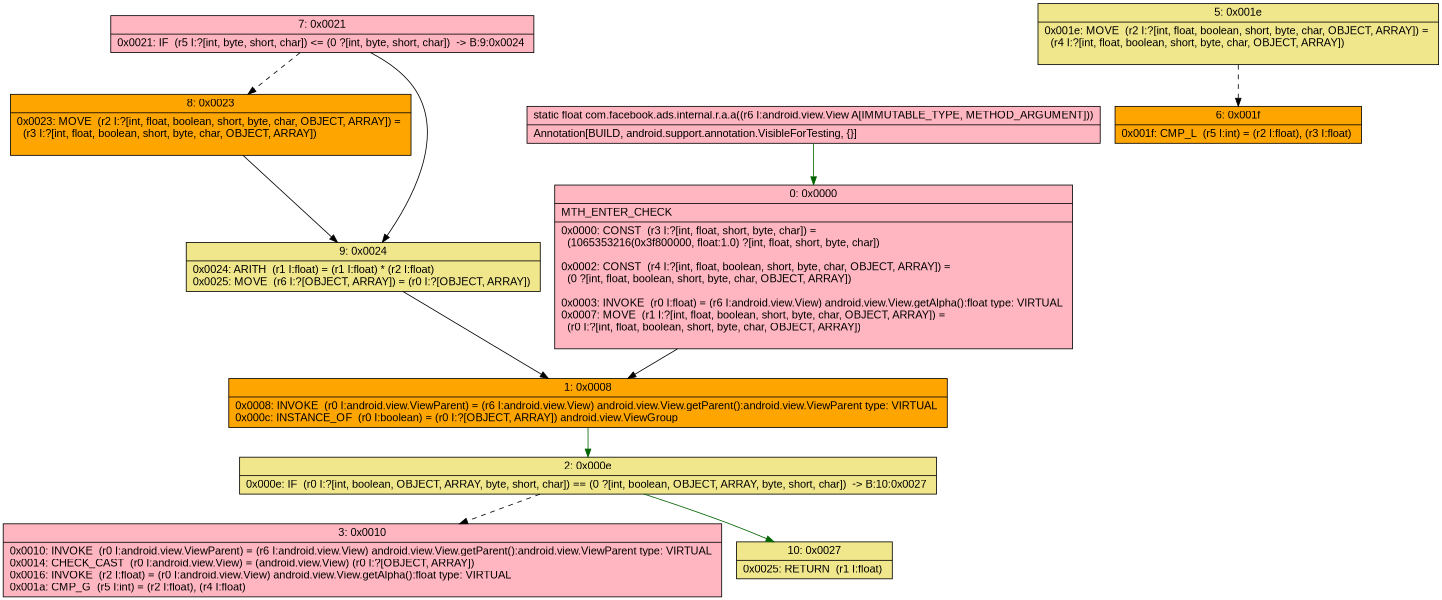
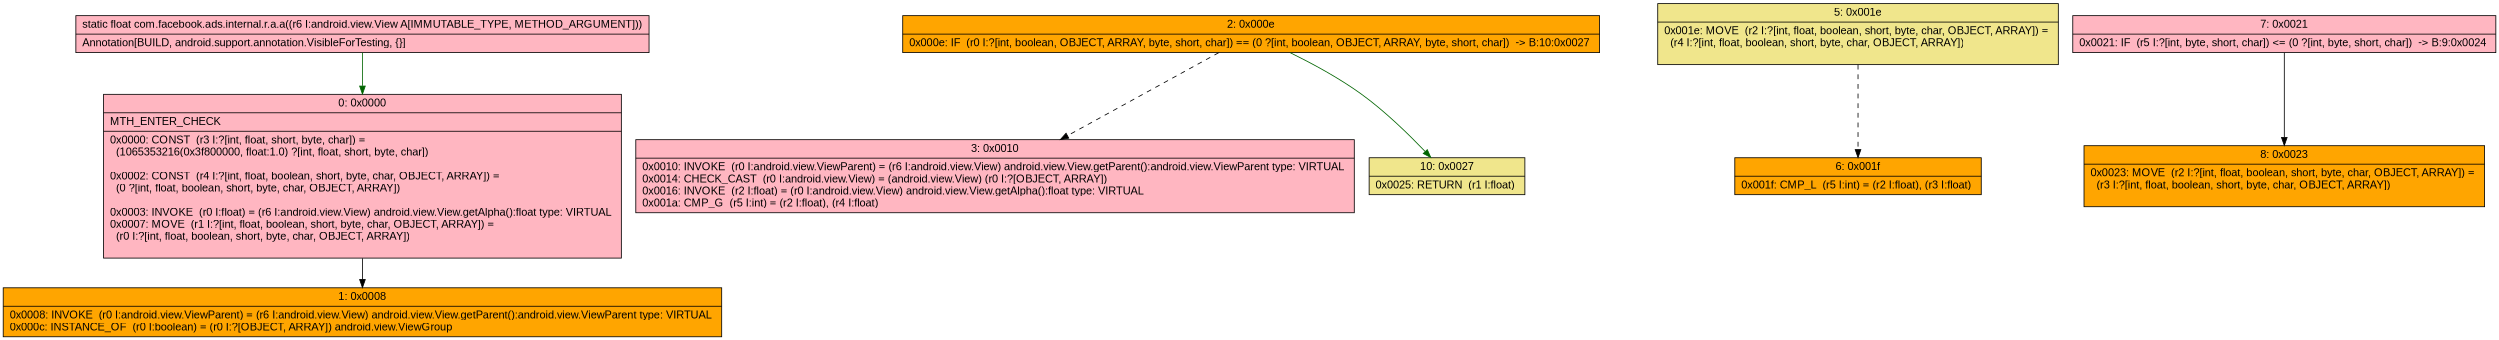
  digraph {
    fontname="Liberation Sans"
    node [fillcolor=lightpink fontname="Liberation Sans" shape=record style=filled]
    edge [color=black fontname="Liberation Sans"]
    n1 [label="{0\:\ 0x0000|MTH_ENTER_CHECK\l|0x0000: CONST  (r3 I:?[int, float, short, byte, char]) = \l  (1065353216(0x3f800000, float:1.0) ?[int, float, short, byte, char])\l \l0x0002: CONST  (r4 I:?[int, float, boolean, short, byte, char, OBJECT, ARRAY]) = \l  (0 ?[int, float, boolean, short, byte, char, OBJECT, ARRAY])\l \l0x0003: INVOKE  (r0 I:float) = (r6 I:android.view.View) android.view.View.getAlpha():float type: VIRTUAL \l0x0007: MOVE  (r1 I:?[int, float, boolean, short, byte, char, OBJECT, ARRAY]) = \l  (r0 I:?[int, float, boolean, short, byte, char, OBJECT, ARRAY])\l \l}"]
    n2 [fillcolor=orange label="{1\:\ 0x0008|0x0008: INVOKE  (r0 I:android.view.ViewParent) = (r6 I:android.view.View) android.view.View.getParent():android.view.ViewParent type: VIRTUAL \l0x000c: INSTANCE_OF  (r0 I:boolean) = (r0 I:?[OBJECT, ARRAY]) android.view.ViewGroup \l}"]
-   n3 [fillcolor=khaki label="{2\:\ 0x000e|0x000e: IF  (r0 I:?[int, boolean, OBJECT, ARRAY, byte, short, char]) == (0 ?[int, boolean, OBJECT, ARRAY, byte, short, char])  \-\> B:10:0x0027 \l}"]
+   n3 [fillcolor=orange label="{2\:\ 0x000e|0x000e: IF  (r0 I:?[int, boolean, OBJECT, ARRAY, byte, short, char]) == (0 ?[int, boolean, OBJECT, ARRAY, byte, short, char])  \-\> B:10:0x0027 \l}"]
    n4 [label="{3\:\ 0x0010|0x0010: INVOKE  (r0 I:android.view.ViewParent) = (r6 I:android.view.View) android.view.View.getParent():android.view.ViewParent type: VIRTUAL \l0x0014: CHECK_CAST  (r0 I:android.view.View) = (android.view.View) (r0 I:?[OBJECT, ARRAY]) \l0x0016: INVOKE  (r2 I:float) = (r0 I:android.view.View) android.view.View.getAlpha():float type: VIRTUAL \l0x001a: CMP_G  (r5 I:int) = (r2 I:float), (r4 I:float) \l}"]
    n5 [fillcolor=khaki label="{10\:\ 0x0027|0x0025: RETURN  (r1 I:float) \l}"]
    n6 [fillcolor=khaki label="{5\:\ 0x001e|0x001e: MOVE  (r2 I:?[int, float, boolean, short, byte, char, OBJECT, ARRAY]) = \l  (r4 I:?[int, float, boolean, short, byte, char, OBJECT, ARRAY])\l \l}"]
    n7 [fillcolor=orange label="{6\:\ 0x001f|0x001f: CMP_L  (r5 I:int) = (r2 I:float), (r3 I:float) \l}"]
    n8 [label="{7\:\ 0x0021|0x0021: IF  (r5 I:?[int, byte, short, char]) \<= (0 ?[int, byte, short, char])  \-\> B:9:0x0024 \l}"]
    n9 [fillcolor=orange label="{8\:\ 0x0023|0x0023: MOVE  (r2 I:?[int, float, boolean, short, byte, char, OBJECT, ARRAY]) = \l  (r3 I:?[int, float, boolean, short, byte, char, OBJECT, ARRAY])\l \l}"]
-   n10 [fillcolor=khaki label="{9\:\ 0x0024|0x0024: ARITH  (r1 I:float) = (r1 I:float) * (r2 I:float) \l0x0025: MOVE  (r6 I:?[OBJECT, ARRAY]) = (r0 I:?[OBJECT, ARRAY]) \l}"]
    n11 [label="{static float com.facebook.ads.internal.r.a.a((r6 I:android.view.View A[IMMUTABLE_TYPE, METHOD_ARGUMENT]))  | Annotation[BUILD, android.support.annotation.VisibleForTesting, \{\}]\l}"]
    n1 -> n2
-   n2 -> n3 [color=darkgreen]
    n3 -> n4 [style=dashed]
    n3 -> n5 [color=darkgreen]
    n6 -> n7 [style=dashed]
-   n8 -> n9 [style=dashed]
-   n8 -> n10
-   n9 -> n10
-   n10 -> n2
+   n8 -> n9 [style=solid]
    n11 -> n1 [color=darkgreen]
  }
